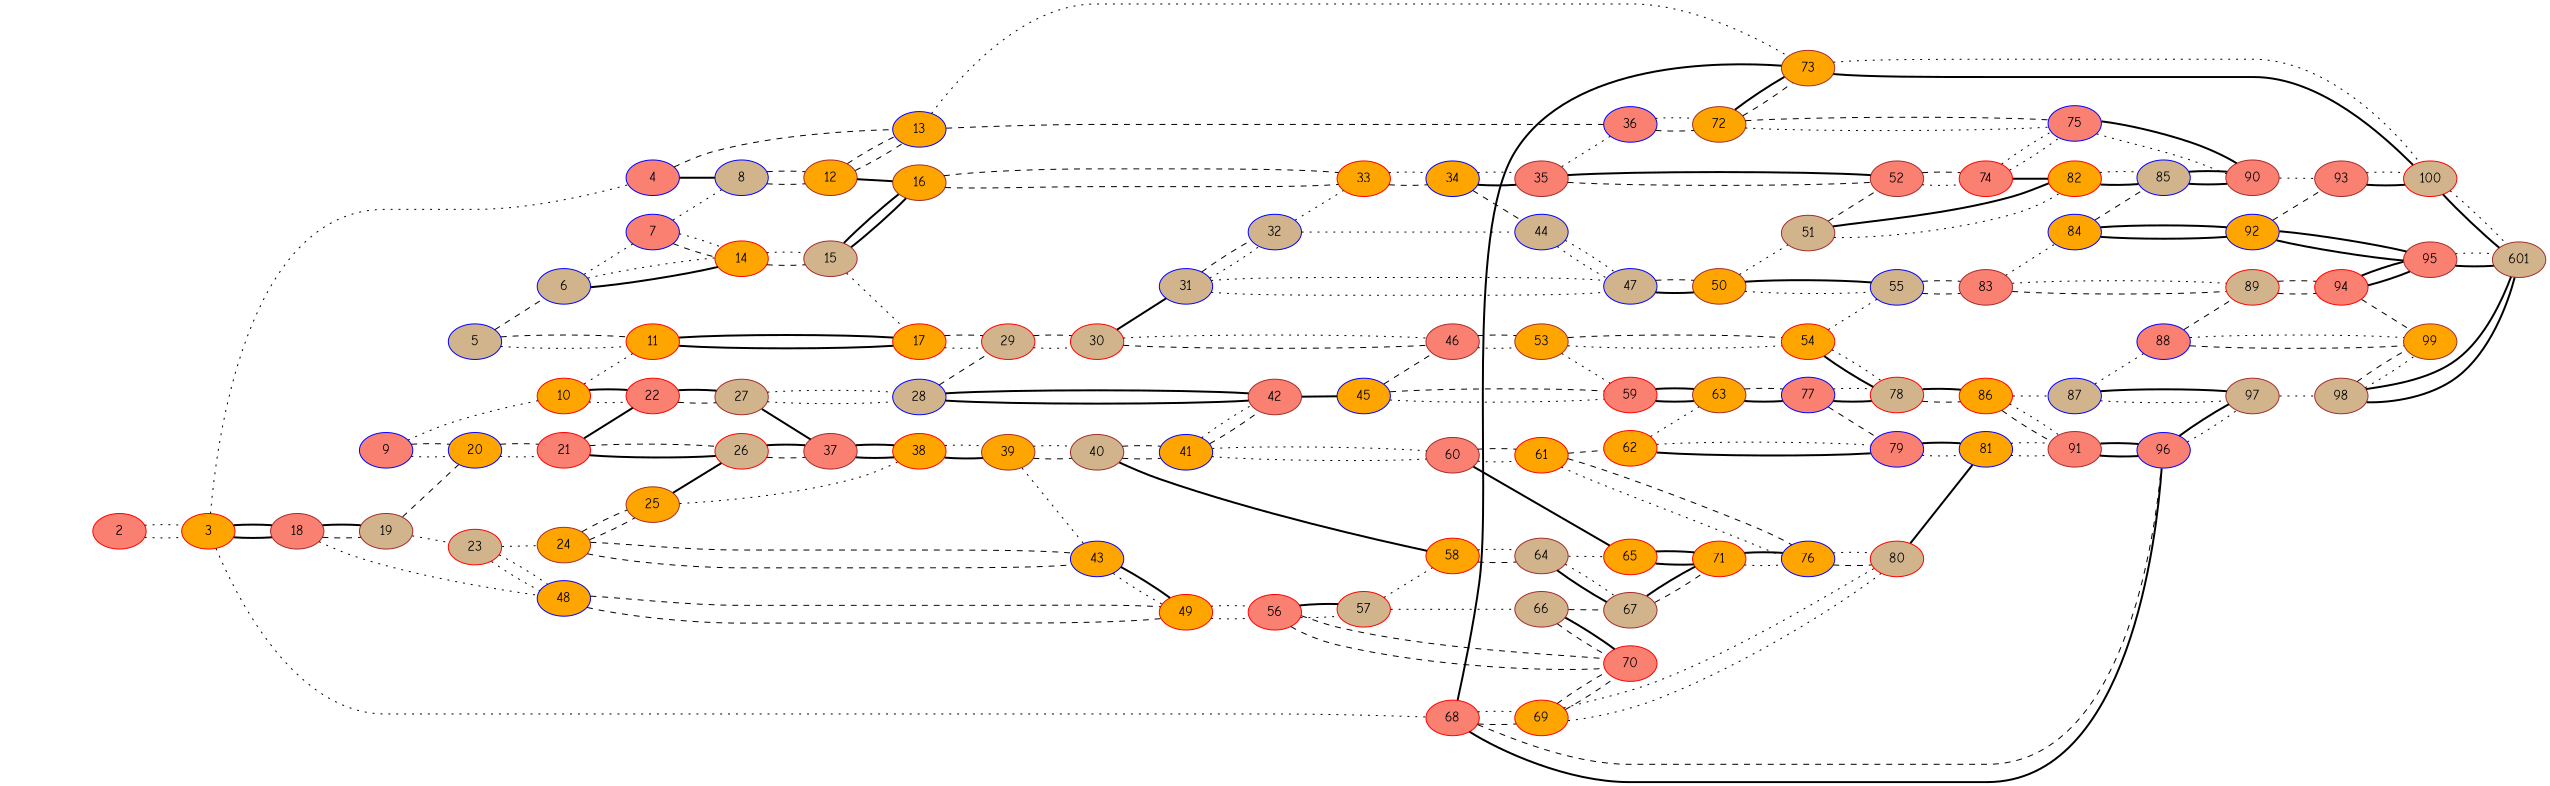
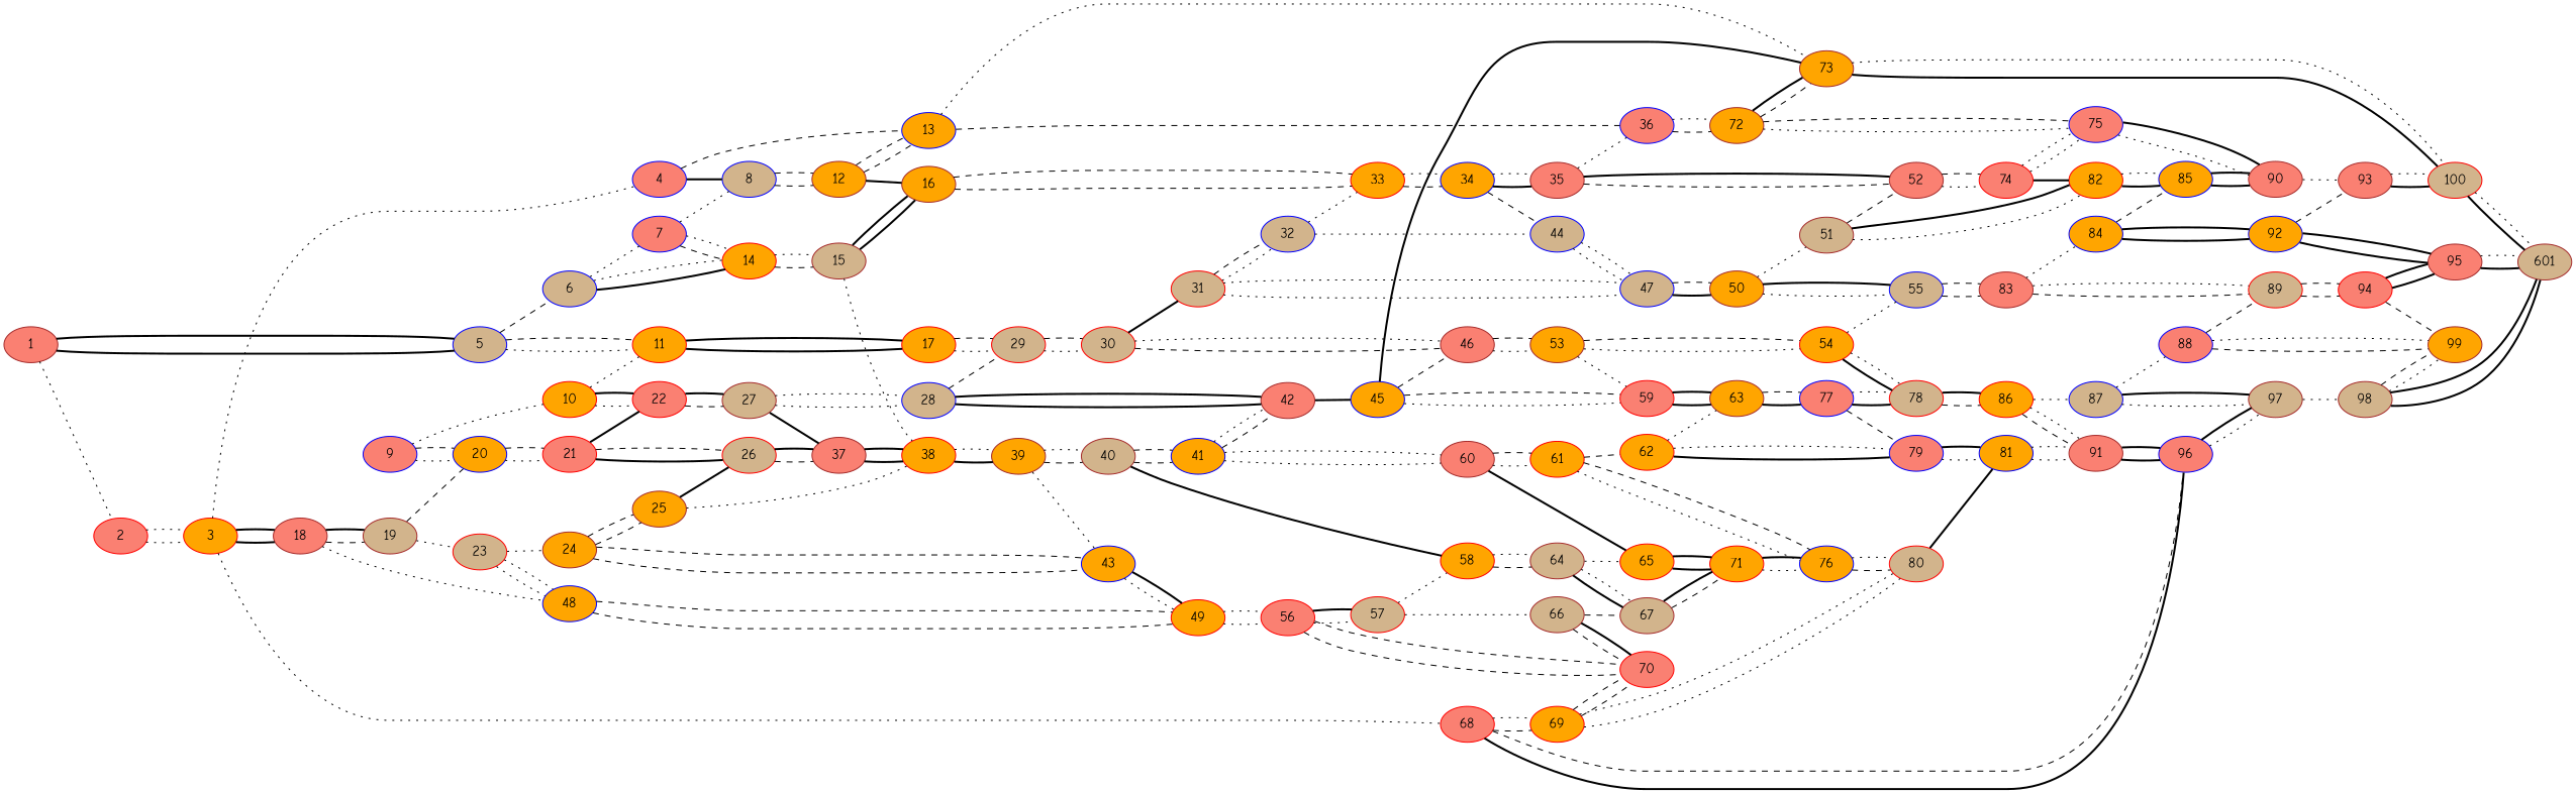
  graph {
    fontname="Comic Neue"
    rankdir=LR
    node [color=red fillcolor=orange fontname="Comic Neue" style=filled]
    edge [fontname="Comic Neue" style=dotted]
+   1 [color=brown fillcolor=salmon]
    2 [fillcolor=salmon]
    5 [color=blue fillcolor=tan]
    3
    6 [color=blue fillcolor=tan]
    11
    4 [color=blue fillcolor=salmon]
    18 [color=brown fillcolor=salmon]
    68 [fillcolor=salmon]
    9 [color=blue fillcolor=salmon]
    10
    20 [color=blue]
    8 [color=blue fillcolor=tan]
    13 [color=blue]
    19 [color=brown fillcolor=tan]
    48 [color=blue]
    73 [color=brown]
    69
    96 [color=blue fillcolor=salmon]
    12 [color=brown]
    36 [color=blue fillcolor=salmon]
    7 [color=blue fillcolor=salmon]
    14
    17
    15 [color=brown fillcolor=tan]
    16 [color=brown]
    22 [fillcolor=salmon]
    21 [fillcolor=salmon]
    27 [color=brown fillcolor=tan]
    29 [fillcolor=tan]
    33
    72 [color=brown]
    100 [fillcolor=tan]
    34 [color=blue]
    30 [fillcolor=tan]
    23 [fillcolor=tan]
    49
    24 [color=brown]
    26 [fillcolor=tan]
    37 [color=brown fillcolor=salmon]
    28 [color=blue fillcolor=tan]
    25 [color=brown]
    43 [color=blue]
    38
    39 [color=brown]
    42 [color=brown fillcolor=salmon]
    45 [color=blue]
-   31 [color=blue fillcolor=tan]
+   31 [fillcolor=tan]
    46 [color=brown fillcolor=salmon]
    32 [color=blue fillcolor=tan]
    47 [color=blue fillcolor=tan]
    53 [color=brown]
    44 [color=blue fillcolor=tan]
    50 [color=brown]
    35 [color=brown fillcolor=salmon]
    52 [color=brown fillcolor=salmon]
    74 [fillcolor=salmon]
    75 [color=blue fillcolor=salmon]
    40 [color=brown fillcolor=tan]
    41 [color=blue]
    58
    60 [color=brown fillcolor=salmon]
    64 [color=brown fillcolor=tan]
    61
    65
    59 [fillcolor=salmon]
    56 [fillcolor=salmon]
    63 [color=brown]
    54
    51 [color=brown fillcolor=tan]
    55 [color=blue fillcolor=tan]
    57 [fillcolor=tan]
    70 [fillcolor=salmon]
    82
    83 [color=brown fillcolor=salmon]
-   85 [color=blue fillcolor=tan]
+   85 [color=blue]
    78 [fillcolor=tan]
    86
    84 [color=blue]
    89 [fillcolor=tan]
    66 [color=brown fillcolor=tan]
    67 [color=brown fillcolor=tan]
    77 [color=blue fillcolor=salmon]
    62
    76 [color=blue]
    71
    79 [color=blue fillcolor=salmon]
    80 [fillcolor=tan]
    81 [color=blue]
    97 [color=brown fillcolor=tan]
    90 [color=brown fillcolor=salmon]
    n92 [color=brown fillcolor=tan label=601]
    93 [color=brown fillcolor=salmon]
    91 [color=brown fillcolor=salmon]
    87 [color=blue fillcolor=tan]
    92 [color=blue]
    94 [fillcolor=salmon]
    95 [color=brown fillcolor=salmon]
    88 [color=blue fillcolor=salmon]
    99 [color=brown]
    98 [color=brown fillcolor=tan]
+   1 -- 2
+   1 -- 5 [style=bold]
+   1 -- 5 [style=bold]
    2 -- 3
    2 -- 3
    5 -- 6 [style=dashed]
    5 -- 11
    5 -- 11 [style=dashed]
    3 -- 4
    3 -- 18 [style=bold]
    3 -- 18 [style=bold]
    3 -- 68
    6 -- 7
    6 -- 14 [style=bold]
    6 -- 14
    11 -- 17 [style=bold]
    11 -- 17 [style=bold]
    4 -- 8 [style=bold]
    4 -- 13 [style=dashed]
    18 -- 19 [style=dashed]
    18 -- 19 [style=bold]
    18 -- 48
-   68 -- 73 [style=bold]
+   45 -- 73 [style=bold]
    68 -- 69 [style=dashed]
    68 -- 69
    68 -- 96 [style=bold]
    68 -- 96 [style=dashed]
    9 -- 10
    9 -- 20
    9 -- 20 [style=dashed]
    10 -- 11
    10 -- 22
    10 -- 22 [style=bold]
    20 -- 21
    20 -- 21 [style=dashed]
    8 -- 12 [style=dashed]
    8 -- 12 [style=dashed]
    13 -- 73
    13 -- 36 [style=dashed]
    19 -- 20 [style=dashed]
    19 -- 23
    48 -- 49 [style=dashed]
    48 -- 49 [style=dashed]
    73 -- 100 [style=bold]
    73 -- 100
    69 -- 70 [style=dashed]
    69 -- 70 [style=dashed]
    69 -- 80
    69 -- 80
    96 -- 97
    96 -- 97 [style=bold]
    12 -- 13 [style=dashed]
    12 -- 13 [style=dashed]
    12 -- 16 [style=bold]
    36 -- 72 [style=dashed]
    36 -- 72
    7 -- 8
    7 -- 14 [style=dashed]
    7 -- 14
    14 -- 15 [style=dashed]
    14 -- 15
    17 -- 29
    17 -- 29 [style=dashed]
-   15 -- 17
+   15 -- 38
    15 -- 16 [style=bold]
    15 -- 16 [style=bold]
    16 -- 33 [style=dashed]
    16 -- 33 [style=dashed]
    22 -- 27 [style=dashed]
    22 -- 27 [style=bold]
    21 -- 22 [style=bold]
    21 -- 26 [style=bold]
    21 -- 26 [style=dashed]
    27 -- 37 [style=bold]
    27 -- 28
    27 -- 28
    29 -- 30
    29 -- 30 [style=dashed]
    33 -- 34 [style=dashed]
    33 -- 34
    72 -- 73 [style=dashed]
    72 -- 73 [style=bold]
    72 -- 75
    72 -- 75 [style=dashed]
    100 -- n92 [style=bold]
    100 -- n92
    34 -- 44 [style=dashed]
    34 -- 35 [style=bold]
    34 -- 35
    30 -- 31 [style=bold]
    30 -- 46 [style=dashed]
    30 -- 46
    23 -- 48
    23 -- 48
    23 -- 24
    49 -- 56
    49 -- 56
    24 -- 25 [style=dashed]
    24 -- 25 [style=dashed]
    24 -- 43 [style=dashed]
    24 -- 43 [style=dashed]
    26 -- 37 [style=dashed]
    26 -- 37 [style=bold]
    37 -- 38 [style=bold]
    37 -- 38 [style=bold]
    28 -- 29 [style=dashed]
    28 -- 42 [style=bold]
    28 -- 42 [style=bold]
    25 -- 26 [style=bold]
    25 -- 38
    43 -- 49
    43 -- 49 [style=bold]
    38 -- 39 [style=bold]
    38 -- 39
    39 -- 43
    39 -- 40 [style=dashed]
    39 -- 40
    42 -- 45 [style=bold]
    45 -- 46 [style=dashed]
    45 -- 59
    45 -- 59 [style=dashed]
    31 -- 32
    31 -- 32 [style=dashed]
    31 -- 47
    31 -- 47
    46 -- 53
    46 -- 53 [style=dashed]
    32 -- 33
    32 -- 44
    47 -- 50 [style=bold]
    47 -- 50 [style=dashed]
    53 -- 59
    53 -- 54
    53 -- 54 [style=dashed]
    44 -- 47
    44 -- 47
    50 -- 51
    50 -- 55
    50 -- 55 [style=bold]
    35 -- 36
    35 -- 52 [style=dashed]
    35 -- 52 [style=bold]
    52 -- 74
    52 -- 74 [style=dashed]
    74 -- 75
    74 -- 75
    74 -- 82 [style=bold]
    75 -- 90
    75 -- 90 [style=bold]
    40 -- 41 [style=dashed]
    40 -- 41 [style=dashed]
    40 -- 58 [style=bold]
    41 -- 42 [style=dashed]
    41 -- 42
    41 -- 60
    41 -- 60
    58 -- 64 [style=dashed]
    58 -- 64
    60 -- 61
    60 -- 61 [style=dashed]
    60 -- 65 [style=bold]
    64 -- 65
    64 -- 67 [style=bold]
    64 -- 67
    61 -- 62 [style=dashed]
    61 -- 76
    61 -- 76 [style=dashed]
    65 -- 71 [style=bold]
    65 -- 71 [style=bold]
    59 -- 63 [style=bold]
    59 -- 63 [style=bold]
    56 -- 57
    56 -- 57 [style=bold]
    56 -- 70 [style=dashed]
    56 -- 70 [style=dashed]
    63 -- 77 [style=bold]
    63 -- 77 [style=dashed]
    54 -- 55
    54 -- 78 [style=bold]
    54 -- 78
    51 -- 52 [style=dashed]
    51 -- 82
    51 -- 82 [style=bold]
    55 -- 83 [style=dashed]
    55 -- 83 [style=dashed]
    57 -- 58
    57 -- 66
    82 -- 85 [style=bold]
    82 -- 85
    83 -- 84
    83 -- 89 [style=dashed]
    83 -- 89
    85 -- 90 [style=bold]
    85 -- 90 [style=bold]
    78 -- 86 [style=dashed]
    78 -- 86 [style=bold]
    86 -- 91 [style=dashed]
    86 -- 91
    86 -- 87
    84 -- 85 [style=dashed]
    84 -- 92 [style=bold]
    84 -- 92 [style=bold]
    89 -- 94 [style=dashed]
    89 -- 94 [style=dashed]
    66 -- 70 [style=dashed]
    66 -- 70 [style=bold]
    66 -- 67 [style=dashed]
    67 -- 71 [style=dashed]
    67 -- 71 [style=bold]
    77 -- 78 [style=bold]
    77 -- 78
    77 -- 79 [style=dashed]
    62 -- 63
    62 -- 79 [style=bold]
    62 -- 79
    76 -- 80 [style=dashed]
    76 -- 80
    71 -- 76
    71 -- 76 [style=bold]
    79 -- 81
    79 -- 81 [style=bold]
    80 -- 81 [style=bold]
    81 -- 91
    81 -- 91
    97 -- 98
    90 -- 93
    93 -- 100 [style=bold]
    93 -- 100
    91 -- 96 [style=bold]
    91 -- 96 [style=bold]
    87 -- 97
    87 -- 97 [style=bold]
    87 -- 88
    92 -- 93 [style=dashed]
    92 -- 95 [style=bold]
    92 -- 95 [style=bold]
    94 -- 95 [style=bold]
    94 -- 95 [style=bold]
    94 -- 99 [style=dashed]
    95 -- n92 [style=bold]
    95 -- n92
    88 -- 89 [style=dashed]
    88 -- 99 [style=dashed]
    88 -- 99
    98 -- n92 [style=bold]
    98 -- n92 [style=bold]
    98 -- 99
    98 -- 99 [style=dashed]
  }
